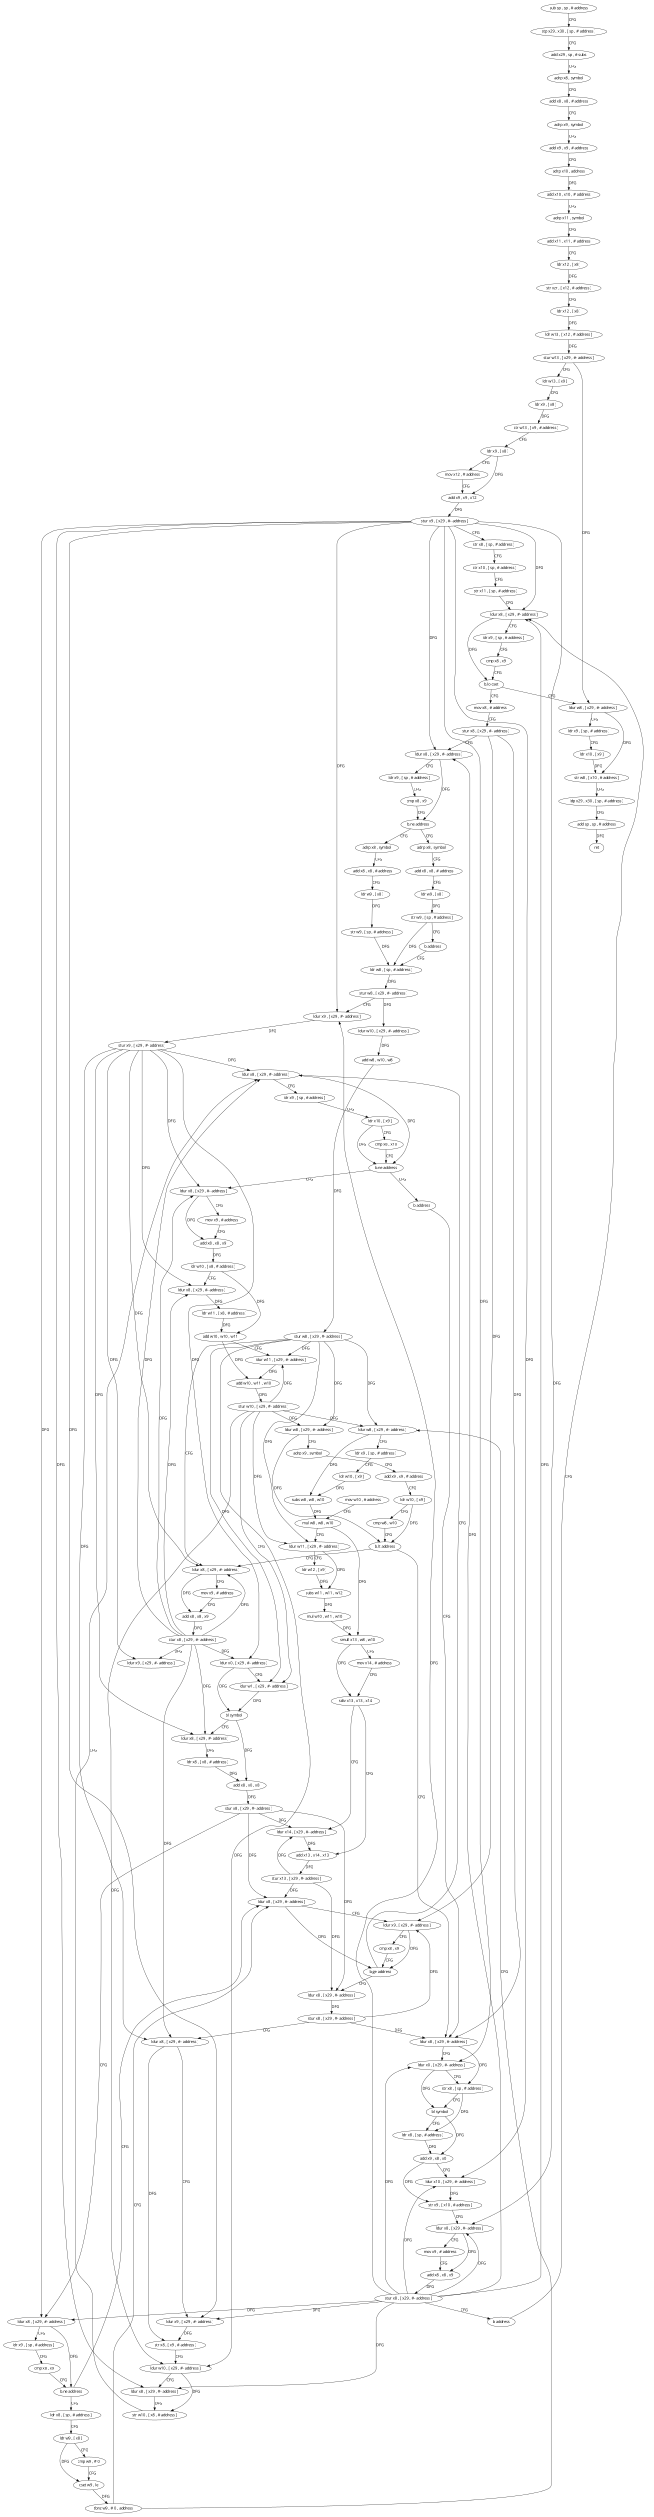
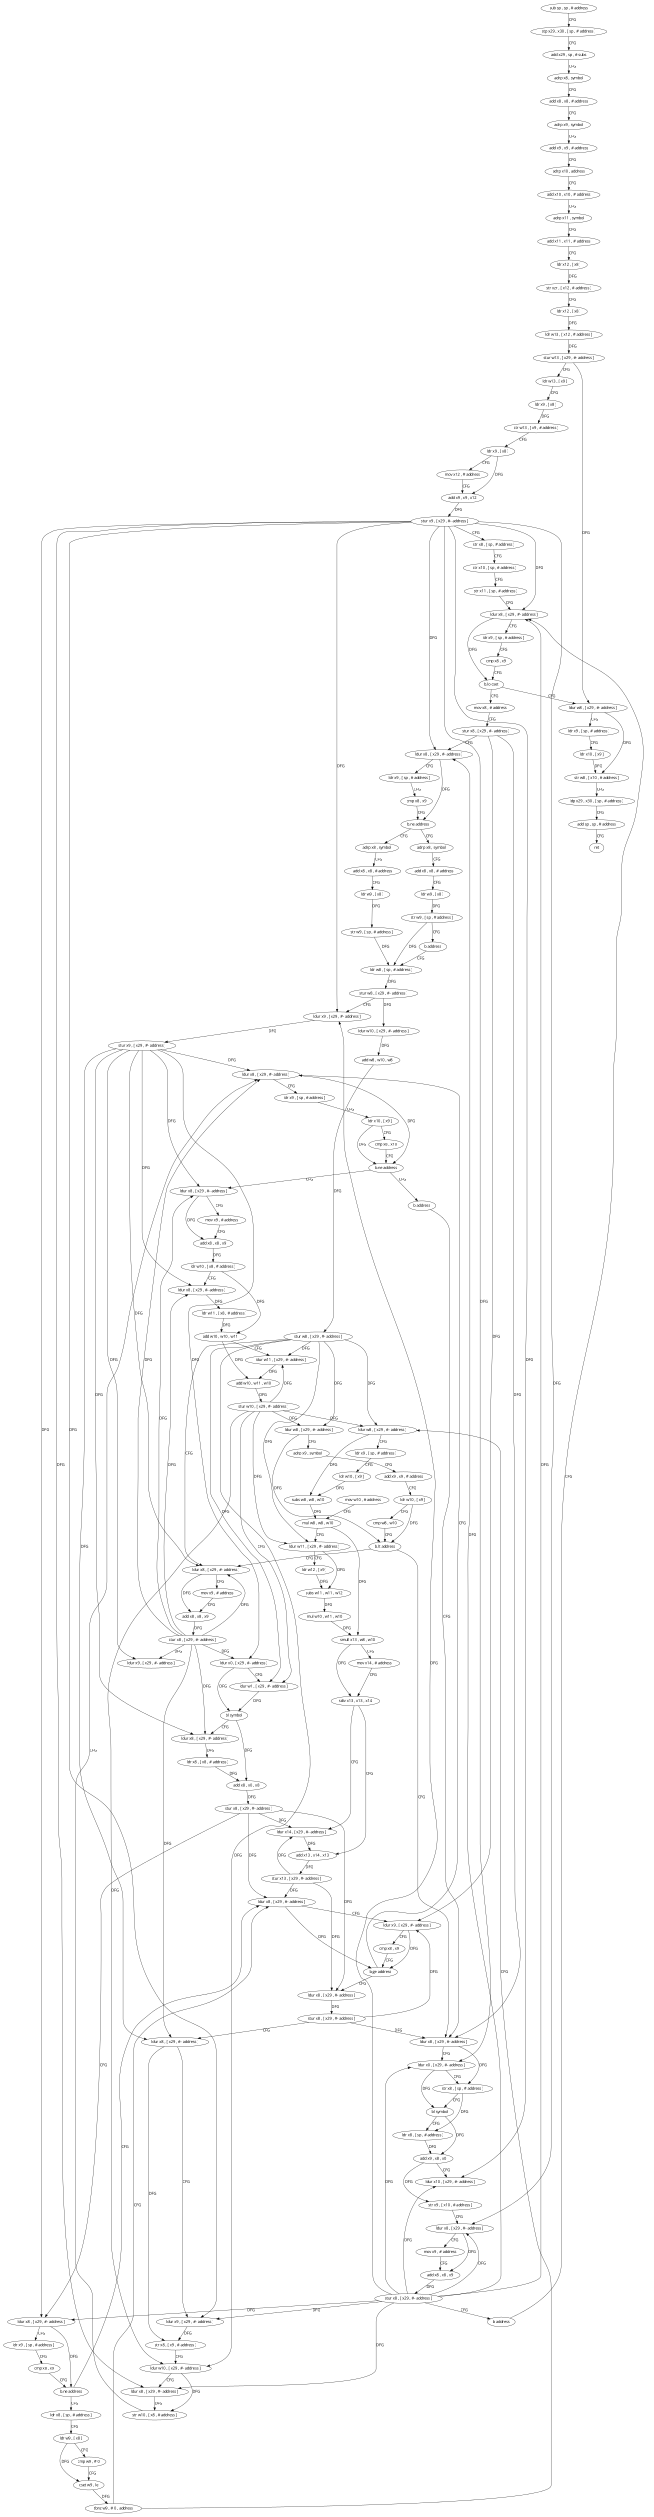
  digraph {
    fontname="Open Sans"
    node [fontname="Open Sans"]
    edge [fontname="Open Sans"]
    n1 [label="sub sp , sp , # address"]
    n2 [label="stp x29 , x30 , [ sp , # address ]"]
    n3 [label="add x29 , sp , # subs"]
    n4 [label="adrp x8 , symbol"]
    n5 [label="add x8 , x8 , # address"]
    n6 [label="adrp x9 , symbol"]
    n7 [label="add x9 , x9 , # address"]
    n8 [label="adrp x10 , address"]
    n9 [label="add x10 , x10 , # address"]
    n10 [label="adrp x11 , symbol"]
    n11 [label="add x11 , x11 , # address"]
    n12 [label="ldr x12 , [ x8 ]"]
    n13 [label="str xzr , [ x12 , # address ]"]
    n14 [label="ldr x12 , [ x8 ]"]
    n15 [label="ldr w13 , [ x12 , # address ]"]
    n16 [label="stur w13 , [ x29 , #- address ]"]
    n17 [label="ldr w13 , [ x9 ]"]
    n18 [label="ldur w8 , [ x29 , #- address ]"]
    n19 [label="ldr x9 , [ x8 ]"]
    n20 [label="ldr x9 , [ sp , # address ]"]
    n21 [label="str w8 , [ x10 , # address ]"]
    n22 [label="str w13 , [ x9 , # address ]"]
    n23 [label="ldr x9 , [ x8 ]"]
    n24 [label="mov x12 , # address"]
    n25 [label="add x9 , x9 , x12"]
    n26 [label="stur x9 , [ x29 , #- address ]"]
    n27 [label="str x8 , [ sp , # address ]"]
    n28 [label="ldur x8 , [ x29 , #- address ]"]
    n29 [label="ldur x8 , [ x29 , #- address ]"]
    n30 [label="ldur x9 , [ x29 , #- address ]"]
    n31 [label="ldur x9 , [ x29 , #- address ]"]
    n32 [label="ldur x8 , [ x29 , #- address ]"]
    n33 [label="ldur x8 , [ x29 , #- address ]"]
    n34 [label="ldur x0 , [ x29 , #- address ]"]
    n35 [label="ldur x10 , [ x29 , #- address ]"]
    n36 [label="ldur x8 , [ x29 , #- address ]"]
    n37 [label="str x10 , [ sp , # address ]"]
    n38 [label="ldr x9 , [ sp , # address ]"]
    n39 [label="b.lo cset"]
    n40 [label="ldr x9 , [ sp , # address ]"]
    n41 [label="b.ne address"]
    n42 [label="stur x9 , [ x29 , #- address ]"]
    n43 [label="str x8 , [ x9 , # address ]"]
    n44 [label="str w10 , [ x8 , # address ]"]
    n45 [label="ldr x9 , [ sp , # address ]"]
    n46 [label="b.ne address"]
    n47 [label="str x8 , [ sp , # address ]"]
    n48 [label="bl symbol"]
    n49 [label="str x9 , [ x10 , # address ]"]
    n50 [label="mov x9 , # address"]
    n51 [label="add x8 , x8 , x9"]
    n52 [label="str x11 , [ sp , # address ]"]
    n53 [label="cmp x8 , x9"]
    n54 [label="mov x8 , # address"]
    n55 [label="ldr x10 , [ x9 ]"]
    n56 [label="ldp x29 , x30 , [ sp , # address ]"]
    n57 [label="add sp , sp , # address"]
    n58 [label=ret]
    n59 [label="stur x8 , [ x29 , #- address ]"]
    n60 [label="ldur x9 , [ x29 , #- address ]"]
    n61 [label="ldur x8 , [ x29 , #- address ]"]
    n62 [label="b.ge address"]
    n63 [label="cmp x8 , x9"]
    n64 [label="cmp x8 , x9"]
    n65 [label="adrp x8 , symbol"]
    n66 [label="adrp x8 , symbol"]
    n67 [label="add x8 , x8 , # address"]
    n68 [label="add x8 , x8 , # address"]
    n69 [label="ldr w9 , [ x8 ]"]
    n70 [label="ldr w9 , [ x8 ]"]
    n71 [label="str w9 , [ sp , # address ]"]
    n72 [label="ldr w8 , [ sp , # address ]"]
    n73 [label="stur w8 , [ x29 , #- address ]"]
    n74 [label="ldur w10 , [ x29 , #- address ]"]
    n75 [label="str w9 , [ sp , # address ]"]
    n76 [label="b address"]
    n77 [label="ldur x8 , [ x29 , #- address ]"]
    n78 [label="ldur x8 , [ x29 , #- address ]"]
    n79 [label="ldur x8 , [ x29 , #- address ]"]
    n80 [label="ldr x9 , [ sp , # address ]"]
    n81 [label="b.ne address"]
    n82 [label="stur x8 , [ x29 , #- address ]"]
    n83 [label="ldr x10 , [ x9 ]"]
    n84 [label="ldur x8 , [ x29 , #- address ]"]
    n85 [label="b address"]
    n86 [label="ldur x8 , [ x29 , #- address ]"]
    n87 [label="ldr x8 , [ sp , # address ]"]
    n88 [label="ldr w9 , [ x8 ]"]
    n89 [label="cmp w9 , # 0"]
    n90 [label="cset w9 , le"]
    n91 [label="tbnz w9 , # 0 , address"]
    n92 [label="ldur w8 , [ x29 , #- address ]"]
    n93 [label="ldr x9 , [ sp , # address ]"]
    n94 [label="subs w8 , w8 , w10"]
    n95 [label="ldr w10 , [ x9 ]"]
    n96 [label="mul w8 , w8 , w10"]
    n97 [label="add w8 , w10 , w8"]
    n98 [label="ldur x9 , [ x29 , #- address ]"]
    n99 [label="ldur x8 , [ x29 , #- address ]"]
    n100 [label="ldur x8 , [ x29 , #- address ]"]
    n101 [label="ldur x0 , [ x29 , #- address ]"]
    n102 [label="ldur x8 , [ x29 , #- address ]"]
    n103 [label="mov x9 , # address"]
    n104 [label="add x8 , x8 , x9"]
    n105 [label="mov x9 , # address"]
    n106 [label="add x8 , x8 , x9"]
    n107 [label="ldr w11 , [ x8 , # address ]"]
    n108 [label="ldur w1 , [ x29 , #- address ]"]
    n109 [label="bl symbol"]
    n110 [label="ldr x8 , [ x8 , # address ]"]
    n111 [label="stur w8 , [ x29 , #- address ]"]
    n112 [label="ldur w10 , [ x29 , #- address ]"]
    n113 [label="ldur w11 , [ x29 , #- address ]"]
    n114 [label="ldur w11 , [ x29 , #- address ]"]
    n115 [label="ldur w8 , [ x29 , #- address ]"]
    n116 [label="ldr w12 , [ x9 ]"]
    n117 [label="subs w11 , w11 , w12"]
    n118 [label="add w10 , w11 , w10"]
    n119 [label="adrp x9 , symbol"]
    n120 [label="b.lt address"]
    n121 [label="stur x8 , [ x29 , #- address ]"]
    n122 [label="cmp x8 , x10"]
    n123 [label="ldr w10 , [ x8 , # address ]"]
    n124 [label="mov w10 , # address"]
    n125 [label="smull x13 , w8 , w10"]
    n126 [label="mov x14 , # address"]
    n127 [label="sdiv x13 , x13 , x14"]
    n128 [label="mul w10 , w11 , w10"]
    n129 [label="ldur x14 , [ x29 , #- address ]"]
    n130 [label="add x13 , x14 , x13"]
    n131 [label="stur x13 , [ x29 , #- address ]"]
    n132 [label="add w10 , w10 , w11"]
    n133 [label="stur w10 , [ x29 , #- address ]"]
    n134 [label="add x9 , x9 , # address"]
    n135 [label="ldr w10 , [ x9 ]"]
    n136 [label="cmp w8 , w10"]
    n137 [label="ldr x8 , [ sp , # address ]"]
    n138 [label="add x8 , x0 , x8"]
    n139 [label="stur x8 , [ x29 , #- address ]"]
    n140 [label="cmp x8 , x9"]
    n141 [label="add x9 , x8 , x0"]
    n142 [label="stur x8 , [ x29 , #- address ]"]
    n143 [label="b address"]
    n1 -> n2 [label=CFG]
    n2 -> n3 [label=CFG]
    n3 -> n4 [label=CFG]
    n4 -> n5 [label=CFG]
    n5 -> n6 [label=CFG]
    n6 -> n7 [label=CFG]
    n7 -> n8 [label=CFG]
-   n8 -> n9 [label=DFG]
+   n8 -> n9 [label=CFG]
    n9 -> n10 [label=CFG]
    n10 -> n11 [label=CFG]
    n11 -> n12 [label=CFG]
    n12 -> n13 [label=DFG]
    n13 -> n14 [label=CFG]
    n14 -> n15 [label=DFG]
    n15 -> n16 [label=DFG]
    n16 -> n17 [label=CFG]
    n16 -> n18 [label=DFG]
    n17 -> n19 [label=CFG]
    n18 -> n20 [label=CFG]
    n18 -> n21 [label=DFG]
    n19 -> n22 [label=DFG]
    n20 -> n55 [label=CFG]
    n21 -> n56 [label=CFG]
    n22 -> n23 [label=CFG]
    n23 -> n24 [label=CFG]
    n23 -> n25 [label=DFG]
    n24 -> n25 [label=CFG]
    n25 -> n26 [label=DFG]
    n26 -> n27 [label=CFG]
    n26 -> n28 [label=DFG]
    n26 -> n29 [label=DFG]
    n26 -> n30 [label=DFG]
    n26 -> n31 [label=DFG]
    n26 -> n32 [label=DFG]
    n26 -> n33 [label=DFG]
    n26 -> n34 [label=DFG]
    n26 -> n35 [label=DFG]
    n26 -> n36 [label=DFG]
    n27 -> n37 [label=CFG]
    n28 -> n38 [label=CFG]
    n28 -> n39 [label=DFG]
    n29 -> n40 [label=CFG]
    n29 -> n41 [label=DFG]
    n30 -> n42 [label=DFG]
    n31 -> n43 [label=DFG]
    n32 -> n44 [label=DFG]
    n33 -> n45 [label=CFG]
    n33 -> n46 [label=DFG]
    n34 -> n47 [label=CFG]
    n34 -> n48 [label=DFG]
-   n35 -> n49 [label=DFG]
    n36 -> n50 [label=CFG]
    n36 -> n51 [label=DFG]
    n37 -> n52 [label=CFG]
    n38 -> n53 [label=CFG]
    n39 -> n18 [label=CFG]
    n39 -> n54 [label=CFG]
    n40 -> n64 [label=CFG]
    n41 -> n65 [label=CFG]
    n41 -> n66 [label=CFG]
    n42 -> n78 [label=DFG]
    n42 -> n84 [label=DFG]
    n42 -> n86 [label=DFG]
    n42 -> n98 [label=DFG]
    n42 -> n99 [label=DFG]
    n42 -> n100 [label=DFG]
    n42 -> n101 [label=DFG]
    n42 -> n102 [label=DFG]
    n43 -> n112 [label=CFG]
    n44 -> n78 [label=CFG]
    n45 -> n140 [label=CFG]
    n46 -> n77 [label=CFG]
    n46 -> n87 [label=CFG]
    n47 -> n48 [label=CFG]
    n47 -> n137 [label=DFG]
    n48 -> n137 [label=CFG]
    n48 -> n141 [label=DFG]
    n49 -> n36 [label=CFG]
    n50 -> n51 [label=CFG]
    n51 -> n142 [label=DFG]
    n52 -> n28 [label=CFG]
    n53 -> n39 [label=CFG]
    n54 -> n59 [label=CFG]
    n55 -> n21 [label=DFG]
    n56 -> n57 [label=CFG]
-   n57 -> n58 [label=DFG]
+   n57 -> n58 [label=CFG]
    n59 -> n29 [label=CFG]
    n59 -> n60 [label=DFG]
    n59 -> n61 [label=DFG]
    n60 -> n62 [label=DFG]
    n60 -> n63 [label=CFG]
    n61 -> n34 [label=CFG]
    n61 -> n47 [label=DFG]
    n62 -> n78 [label=CFG]
    n62 -> n79 [label=CFG]
    n63 -> n62 [label=CFG]
    n64 -> n41 [label=CFG]
    n65 -> n67 [label=CFG]
    n66 -> n68 [label=CFG]
    n67 -> n69 [label=CFG]
    n68 -> n70 [label=CFG]
    n69 -> n71 [label=DFG]
    n70 -> n75 [label=DFG]
    n71 -> n72 [label=DFG]
    n72 -> n73 [label=DFG]
    n73 -> n30 [label=CFG]
    n73 -> n74 [label=DFG]
    n74 -> n97 [label=DFG]
    n75 -> n72 [label=DFG]
    n75 -> n76 [label=CFG]
    n76 -> n72 [label=CFG]
    n77 -> n60 [label=CFG]
    n77 -> n62 [label=DFG]
    n78 -> n80 [label=CFG]
    n78 -> n81 [label=DFG]
    n79 -> n82 [label=DFG]
    n80 -> n83 [label=CFG]
    n81 -> n84 [label=CFG]
    n81 -> n85 [label=CFG]
    n82 -> n60 [label=DFG]
    n82 -> n61 [label=DFG]
    n82 -> n86 [label=CFG]
    n83 -> n81 [label=DFG]
    n83 -> n122 [label=CFG]
    n84 -> n105 [label=CFG]
    n84 -> n106 [label=DFG]
    n85 -> n61 [label=CFG]
    n86 -> n31 [label=CFG]
    n86 -> n43 [label=DFG]
    n87 -> n88 [label=CFG]
    n88 -> n89 [label=CFG]
    n88 -> n90 [label=DFG]
    n89 -> n90 [label=CFG]
    n90 -> n91 [label=DFG]
    n91 -> n77 [label=CFG]
    n91 -> n92 [label=CFG]
    n92 -> n93 [label=CFG]
    n92 -> n94 [label=DFG]
    n93 -> n95 [label=CFG]
    n94 -> n96 [label=DFG]
    n95 -> n94 [label=DFG]
    n96 -> n113 [label=CFG]
    n96 -> n125 [label=DFG]
    n97 -> n111 [label=DFG]
    n99 -> n103 [label=CFG]
    n99 -> n104 [label=DFG]
    n100 -> n107 [label=DFG]
    n101 -> n108 [label=CFG]
    n101 -> n109 [label=DFG]
    n102 -> n110 [label=DFG]
    n103 -> n104 [label=CFG]
    n104 -> n121 [label=DFG]
    n105 -> n106 [label=CFG]
    n106 -> n123 [label=DFG]
    n107 -> n132 [label=DFG]
    n108 -> n109 [label=DFG]
    n109 -> n102 [label=CFG]
    n109 -> n138 [label=DFG]
    n110 -> n138 [label=DFG]
    n111 -> n92 [label=DFG]
    n111 -> n99 [label=CFG]
    n111 -> n108 [label=DFG]
    n111 -> n112 [label=DFG]
    n111 -> n113 [label=DFG]
    n111 -> n114 [label=DFG]
    n111 -> n115 [label=DFG]
    n112 -> n32 [label=CFG]
    n112 -> n44 [label=DFG]
    n113 -> n116 [label=CFG]
    n113 -> n117 [label=DFG]
    n114 -> n118 [label=DFG]
    n115 -> n119 [label=CFG]
    n115 -> n120 [label=DFG]
    n116 -> n117 [label=DFG]
    n117 -> n128 [label=DFG]
    n118 -> n133 [label=DFG]
    n119 -> n134 [label=CFG]
    n120 -> n61 [label=CFG]
    n120 -> n99 [label=CFG]
    n121 -> n78 [label=DFG]
    n121 -> n84 [label=DFG]
    n121 -> n86 [label=DFG]
    n121 -> n98 [label=DFG]
    n121 -> n99 [label=DFG]
    n121 -> n100 [label=DFG]
    n121 -> n101 [label=DFG]
    n121 -> n102 [label=DFG]
    n122 -> n81 [label=CFG]
    n123 -> n100 [label=CFG]
    n123 -> n132 [label=DFG]
    n124 -> n96 [label=CFG]
    n125 -> n126 [label=CFG]
    n125 -> n127 [label=DFG]
    n126 -> n127 [label=CFG]
    n127 -> n129 [label=CFG]
    n127 -> n130 [label=CFG]
    n128 -> n125 [label=DFG]
    n129 -> n130 [label=DFG]
    n130 -> n131 [label=DFG]
    n131 -> n77 [label=DFG]
    n131 -> n79 [label=DFG]
    n131 -> n129 [label=DFG]
    n132 -> n114 [label=CFG]
    n132 -> n118 [label=DFG]
    n133 -> n92 [label=DFG]
    n133 -> n108 [label=CFG]
    n133 -> n112 [label=DFG]
    n133 -> n113 [label=DFG]
    n133 -> n114 [label=DFG]
    n133 -> n115 [label=DFG]
    n134 -> n135 [label=CFG]
    n135 -> n120 [label=DFG]
    n135 -> n136 [label=CFG]
    n136 -> n120 [label=CFG]
    n137 -> n141 [label=DFG]
    n138 -> n139 [label=DFG]
    n139 -> n33 [label=CFG]
    n139 -> n77 [label=DFG]
    n139 -> n79 [label=DFG]
    n139 -> n129 [label=DFG]
    n140 -> n46 [label=CFG]
    n141 -> n35 [label=CFG]
    n141 -> n49 [label=DFG]
    n142 -> n28 [label=DFG]
    n142 -> n29 [label=DFG]
    n142 -> n30 [label=DFG]
    n142 -> n31 [label=DFG]
    n142 -> n32 [label=DFG]
    n142 -> n33 [label=DFG]
    n142 -> n34 [label=DFG]
    n142 -> n35 [label=DFG]
    n142 -> n36 [label=DFG]
    n142 -> n143 [label=CFG]
    n143 -> n28 [label=CFG]
  }
